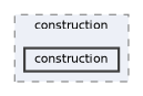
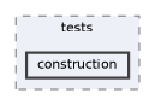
  digraph {
    compound=true
    rankdir=LR
    n1 [color=grey25 fillcolor="#edf0f7" fontname=Helvetica fontsize=10 height=0.2 label=construction shape=box style="filled,bold" width=0.4]
    subgraph cluster_1 {
      bgcolor="#edf0f7"
      fontname=Helvetica
      fontsize=10
-     label=construction
+     label=tests
      pencolor=grey50
      style="filled,dashed"
      n1
    }
  }
